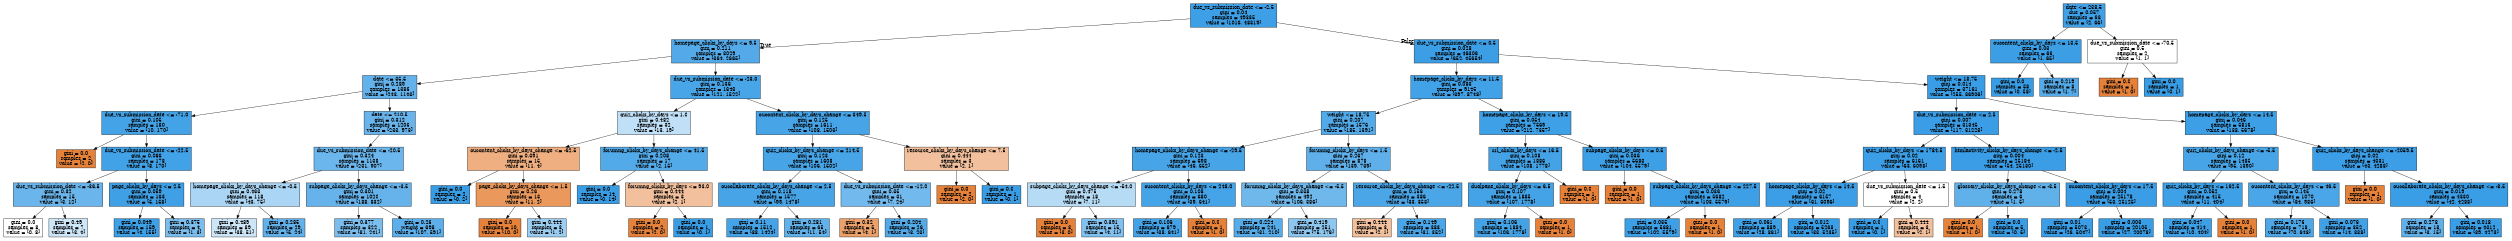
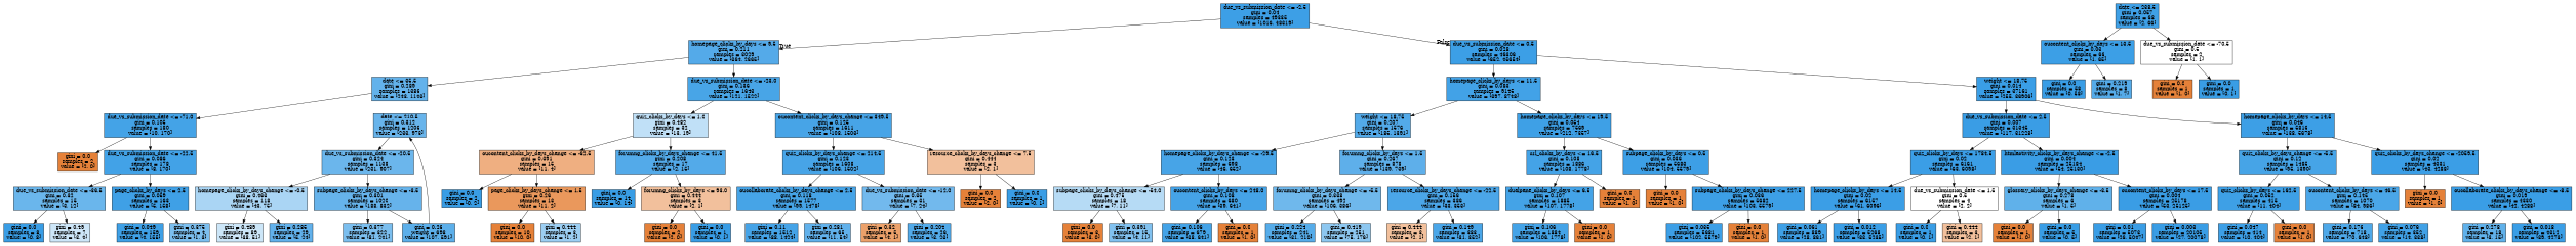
  digraph {
    node [color=black fillcolor="#e58139ff" shape=box style=filled]
    n1 [fillcolor="#399de5fa" label="due_vs_submission_date <= -2.5\ngini = 0.04\nsamples = 49335\nvalue = [1016, 48319]"]
    n2 [fillcolor="#399de5dc" label="homepage_clicks_by_days <= 9.5\ngini = 0.211\nsamples = 3029\nvalue = [364, 2665]"]
    n3 [fillcolor="#399de5fb" label="due_vs_submission_date <= 0.5\ngini = 0.028\nsamples = 46306\nvalue = [652, 45654]"]
    n4 [fillcolor="#399de5c9" label="date <= 35.5\ngini = 0.289\nsamples = 1386\nvalue = [243, 1143]"]
    n5 [fillcolor="#399de5eb" label="due_vs_submission_date <= -23.0\ngini = 0.136\nsamples = 1643\nvalue = [121, 1522]"]
    n6 [fillcolor="#399de5f3" label="homepage_clicks_by_days <= 11.5\ngini = 0.083\nsamples = 9145\nvalue = [397, 8748]"]
    n7 [fillcolor="#399de5fd" label="weight <= 18.75\ngini = 0.014\nsamples = 37161\nvalue = [255, 36906]"]
    n8 [fillcolor="#399de5f0" label="due_vs_submission_date <= -71.0\ngini = 0.105\nsamples = 180\nvalue = [10, 170]"]
    n9 [fillcolor="#399de5c2" label="date <= 210.5\ngini = 0.312\nsamples = 1206\nvalue = [233, 973]"]
    n10 [fillcolor="#399de551" label="quiz_clicks_by_days <= 1.0\ngini = 0.482\nsamples = 32\nvalue = [13, 19]"]
    n11 [fillcolor="#399de5ed" label="oucontent_clicks_by_days_change <= 349.5\ngini = 0.125\nsamples = 1611\nvalue = [108, 1503]"]
    n12 [label="gini = 0.0\nsamples = 2\nvalue = [2, 0]"]
    n13 [fillcolor="#399de5f3" label="due_vs_submission_date <= -22.5\ngini = 0.086\nsamples = 178\nvalue = [8, 170]"]
    n14 [fillcolor="#399de5be" label="due_vs_submission_date <= -20.5\ngini = 0.324\nsamples = 1138\nvalue = [231, 907]"]
    n15 [fillcolor="#399de5bf" label="due_vs_submission_date <= -36.5\ngini = 0.32\nsamples = 15\nvalue = [3, 12]"]
    n16 [fillcolor="#399de5f7" label="page_clicks_by_days <= 2.5\ngini = 0.059\nsamples = 163\nvalue = [5, 158]"]
-   n17 [fillcolor="#e5813900" label="gini = 0.0\nsamples = 8\nvalue = [0, 8]"]
+   n17 [fillcolor="#399de5ff" label="gini = 0.0\nsamples = 8\nvalue = [0, 8]"]
    n18 [fillcolor="#399de540" label="gini = 0.49\nsamples = 7\nvalue = [3, 4]"]
    n19 [fillcolor="#399de5f8" label="gini = 0.049\nsamples = 159\nvalue = [4, 155]"]
    n20 [fillcolor="#399de5aa" label="gini = 0.375\nsamples = 4\nvalue = [1, 3]"]
    n21 [fillcolor="#399de56d" label="homepage_clicks_by_days_change <= -0.5\ngini = 0.463\nsamples = 118\nvalue = [43, 75]"]
    n22 [fillcolor="#399de5c5" label="subpage_clicks_by_days_change <= -3.5\ngini = 0.301\nsamples = 1020\nvalue = [188, 832]"]
-   n23 [fillcolor="#399de5f7" label="date <= 238.5\ndue = 0.057\nsamples = 68\nvalue = [2, 66]"]
+   n23 [fillcolor="#399de5f7" label="date <= 238.5\ngini = 0.057\nsamples = 68\nvalue = [2, 66]"]
    n24 [fillcolor="#399de5fb" label="oucontent_clicks_by_days <= 13.5\ngini = 0.03\nsamples = 66\nvalue = [1, 65]"]
    n25 [fillcolor="#e5813900" label="due_vs_submission_date <= -70.5\ngini = 0.5\nsamples = 2\nvalue = [1, 1]"]
    n26 [fillcolor="#399de541" label="gini = 0.489\nsamples = 89\nvalue = [38, 51]"]
    n27 [fillcolor="#399de5ca" label="gini = 0.285\nsamples = 29\nvalue = [5, 24]"]
    n28 [fillcolor="#399de5d1" label="gini = 0.26\nweight = 698\nvalue = [107, 591]"]
    n29 [fillcolor="#399de5a9" label="gini = 0.377\nsamples = 322\nvalue = [81, 241]"]
    n30 [fillcolor="#399de5ff" label="gini = 0.0\nsamples = 58\nvalue = [0, 58]"]
    n31 [fillcolor="#399de5db" label="gini = 0.219\nsamples = 8\nvalue = [1, 7]"]
    n32 [label="gini = 0.0\nsamples = 1\nvalue = [1, 0]"]
    n33 [fillcolor="#399de5ff" label="gini = 0.0\nsamples = 1\nvalue = [0, 1]"]
    n34 [fillcolor="#e58139a2" label="oucontent_clicks_by_days_change <= -62.5\ngini = 0.391\nsamples = 15\nvalue = [11, 4]"]
    n35 [fillcolor="#399de5dd" label="forumng_clicks_by_days_change <= 41.5\ngini = 0.208\nsamples = 17\nvalue = [2, 15]"]
    n36 [fillcolor="#399de5ed" label="quiz_clicks_by_days_change <= 214.5\ngini = 0.123\nsamples = 1608\nvalue = [106, 1502]"]
    n37 [fillcolor="#e581397f" label="resource_clicks_by_days_change <= 7.5\ngini = 0.444\nsamples = 3\nvalue = [2, 1]"]
    n38 [fillcolor="#399de5ff" label="gini = 0.0\nsamples = 2\nvalue = [0, 2]"]
    n39 [fillcolor="#e58139d1" label="page_clicks_by_days_change <= 1.5\ngini = 0.26\nsamples = 13\nvalue = [11, 2]"]
    n40 [fillcolor="#399de5ff" label="gini = 0.0\nsamples = 14\nvalue = [0, 14]"]
    n41 [fillcolor="#e581397f" label="forumng_clicks_by_days <= 93.0\ngini = 0.444\nsamples = 3\nvalue = [2, 1]"]
    n42 [label="gini = 0.0\nsamples = 10\nvalue = [10, 0]"]
    n43 [fillcolor="#399de57f" label="gini = 0.444\nsamples = 3\nvalue = [1, 2]"]
    n44 [label="gini = 0.0\nsamples = 2\nvalue = [2, 0]"]
    n45 [fillcolor="#399de5ff" label="gini = 0.0\nsamples = 1\nvalue = [0, 1]"]
    n46 [fillcolor="#399de5ee" label="oucollaborate_clicks_by_days_change <= 2.5\ngini = 0.118\nsamples = 1577\nvalue = [99, 1478]"]
    n47 [fillcolor="#399de5b5" label="due_vs_submission_date <= -12.0\ngini = 0.35\nsamples = 31\nvalue = [7, 24]"]
    n48 [label="gini = 0.0\nsamples = 2\nvalue = [2, 0]"]
    n49 [fillcolor="#399de5ff" label="gini = 0.0\nsamples = 1\nvalue = [0, 1]"]
    n50 [fillcolor="#399de5ef" label="gini = 0.11\nsamples = 1512\nvalue = [88, 1424]"]
    n51 [fillcolor="#399de5cb" label="gini = 0.281\nsamples = 65\nvalue = [11, 54]"]
    n52 [fillcolor="#e58139bf" label="gini = 0.32\nsamples = 5\nvalue = [4, 1]"]
    n53 [fillcolor="#399de5de" label="gini = 0.204\nsamples = 26\nvalue = [3, 23]"]
    n54 [fillcolor="#399de5dd" label="weight <= 18.75\ngini = 0.207\nsamples = 1576\nvalue = [185, 1391]"]
    n55 [fillcolor="#399de5f8" label="homepage_clicks_by_days <= 19.5\ngini = 0.054\nsamples = 7569\nvalue = [212, 7357]"]
    n56 [fillcolor="#399de5fe" label="due_vs_submission_date <= 2.5\ngini = 0.007\nsamples = 31345\nvalue = [117, 31228]"]
    n57 [fillcolor="#399de5f9" label="homepage_clicks_by_days <= 14.5\ngini = 0.046\nsamples = 5816\nvalue = [138, 5678]"]
    n58 [fillcolor="#399de5ed" label="homepage_clicks_by_days_change <= -29.5\ngini = 0.123\nsamples = 698\nvalue = [46, 652]"]
    n59 [fillcolor="#399de5cf" label="forumng_clicks_by_days <= 1.5\ngini = 0.267\nsamples = 878\nvalue = [139, 739]"]
    n60 [fillcolor="#399de5f0" label="url_clicks_by_days <= 16.5\ngini = 0.108\nsamples = 1886\nvalue = [108, 1778]"]
    n61 [fillcolor="#399de5fa" label="subpage_clicks_by_days <= 0.5\ngini = 0.036\nsamples = 5683\nvalue = [104, 5579]"]
    n62 [fillcolor="#399de55d" label="subpage_clicks_by_days_change <= -54.0\ngini = 0.475\nsamples = 18\nvalue = [7, 11]"]
    n63 [fillcolor="#399de5ef" label="oucontent_clicks_by_days <= 248.0\ngini = 0.108\nsamples = 680\nvalue = [39, 641]"]
    n64 [fillcolor="#399de5b9" label="forumng_clicks_by_days_change <= -5.5\ngini = 0.338\nsamples = 492\nvalue = [106, 386]"]
    n65 [fillcolor="#399de5e7" label="resource_clicks_by_days_change <= -22.5\ngini = 0.156\nsamples = 386\nvalue = [33, 353]"]
    n66 [label="gini = 0.0\nsamples = 3\nvalue = [3, 0]"]
    n67 [fillcolor="#399de5a2" label="gini = 0.391\nsamples = 15\nvalue = [4, 11]"]
    n68 [fillcolor="#399de5f0" label="gini = 0.106\nsamples = 679\nvalue = [38, 641]"]
    n69 [label="gini = 0.0\nsamples = 1\nvalue = [1, 0]"]
    n70 [fillcolor="#399de5d9" label="gini = 0.224\nsamples = 241\nvalue = [31, 210]"]
    n71 [fillcolor="#399de592" label="gini = 0.419\nsamples = 251\nvalue = [75, 176]"]
    n72 [fillcolor="#e581397f" label="gini = 0.444\nsamples = 3\nvalue = [2, 1]"]
    n73 [fillcolor="#399de5e9" label="gini = 0.149\nsamples = 383\nvalue = [31, 352]"]
    n74 [fillcolor="#399de5f0" label="dualpane_clicks_by_days <= 6.5\ngini = 0.107\nsamples = 1885\nvalue = [107, 1778]"]
    n75 [label="gini = 0.0\nsamples = 1\nvalue = [1, 0]"]
    n76 [label="gini = 0.0\nsamples = 1\nvalue = [1, 0]"]
    n77 [fillcolor="#399de5fa" label="subpage_clicks_by_days_change <= 227.5\ngini = 0.036\nsamples = 5682\nvalue = [103, 5579]"]
    n78 [fillcolor="#399de5f0" label="gini = 0.106\nsamples = 1884\nvalue = [106, 1778]"]
    n79 [label="gini = 0.0\nsamples = 1\nvalue = [1, 0]"]
    n80 [fillcolor="#399de5fa" label="gini = 0.035\nsamples = 5681\nvalue = [102, 5579]"]
    n81 [label="gini = 0.0\nsamples = 1\nvalue = [1, 0]"]
    n82 [fillcolor="#399de5fc" label="quiz_clicks_by_days <= 1784.5\ngini = 0.02\nsamples = 6161\nvalue = [63, 6098]"]
    n83 [fillcolor="#399de5fe" label="htmlactivity_clicks_by_days_change <= -2.5\ngini = 0.004\nsamples = 25184\nvalue = [54, 25130]"]
    n84 [fillcolor="#399de5ee" label="quiz_clicks_by_days_change <= -5.5\ngini = 0.12\nsamples = 1485\nvalue = [95, 1390]"]
    n85 [fillcolor="#399de5fc" label="quiz_clicks_by_days_change <= -2059.5\ngini = 0.02\nsamples = 4331\nvalue = [43, 4288]"]
    n86 [fillcolor="#399de5fc" label="homepage_clicks_by_days <= 14.5\ngini = 0.02\nsamples = 6157\nvalue = [61, 6096]"]
    n87 [fillcolor="#e5813900" label="due_vs_submission_date <= 1.5\ngini = 0.5\nsamples = 4\nvalue = [2, 2]"]
    n88 [fillcolor="#399de5cc" label="glossary_clicks_by_days_change <= -3.5\ngini = 0.278\nsamples = 6\nvalue = [1, 5]"]
    n89 [fillcolor="#399de5fe" label="oucontent_clicks_by_days <= 17.5\ngini = 0.004\nsamples = 25178\nvalue = [53, 25125]"]
    n90 [fillcolor="#399de5f7" label="gini = 0.061\nsamples = 889\nvalue = [28, 861]"]
    n91 [fillcolor="#399de5fd" label="gini = 0.012\nsamples = 5268\nvalue = [33, 5235]"]
    n92 [fillcolor="#399de5ff" label="gini = 0.0\nsamples = 1\nvalue = [0, 1]"]
    n93 [fillcolor="#e581397f" label="gini = 0.444\nsamples = 3\nvalue = [2, 1]"]
    n94 [label="gini = 0.0\nsamples = 1\nvalue = [1, 0]"]
    n95 [fillcolor="#399de5ff" label="gini = 0.0\nsamples = 5\nvalue = [0, 5]"]
    n96 [fillcolor="#399de5fe" label="gini = 0.01\nsamples = 5073\nvalue = [26, 5047]"]
    n97 [fillcolor="#399de5ff" label="gini = 0.003\nsamples = 20105\nvalue = [27, 20078]"]
    n98 [fillcolor="#399de5f8" label="quiz_clicks_by_days <= 162.5\ngini = 0.052\nsamples = 415\nvalue = [11, 404]"]
    n99 [fillcolor="#399de5e9" label="oucontent_clicks_by_days <= 46.5\ngini = 0.145\nsamples = 1070\nvalue = [84, 986]"]
    n100 [label="gini = 0.0\nsamples = 1\nvalue = [1, 0]"]
    n101 [fillcolor="#399de5fd" label="oucollaborate_clicks_by_days_change <= -8.5\ngini = 0.019\nsamples = 4330\nvalue = [42, 4288]"]
    n102 [fillcolor="#399de5f9" label="gini = 0.047\nsamples = 414\nvalue = [10, 404]"]
    n103 [label="gini = 0.0\nsamples = 1\nvalue = [1, 0]"]
    n104 [fillcolor="#399de5e3" label="gini = 0.176\nsamples = 718\nvalue = [70, 648]"]
    n105 [fillcolor="#399de5f4" label="gini = 0.076\nsamples = 352\nvalue = [14, 338]"]
    n106 [fillcolor="#399de5cc" label="gini = 0.278\nsamples = 18\nvalue = [3, 15]"]
    n107 [fillcolor="#399de5fd" label="gini = 0.018\nsamples = 4312\nvalue = [39, 4273]"]
    n1 -> n2 [headlabel=True labelangle=45 labeldistance=2.5]
    n1 -> n3 [headlabel=False labelangle=-45 labeldistance=2.5]
    n2 -> n4
    n2 -> n5
    n3 -> n6
    n3 -> n7
    n4 -> n8
-   n4 -> n9
+   n28 -> n9
    n5 -> n10
    n5 -> n11
    n6 -> n54
    n6 -> n55
    n7 -> n56
    n7 -> n57
    n8 -> n12
    n8 -> n13
    n9 -> n14
    n10 -> n34
    n10 -> n35
    n11 -> n36
    n11 -> n37
    n13 -> n15
    n13 -> n16
    n14 -> n21
    n14 -> n22
    n15 -> n17
    n15 -> n18
    n16 -> n19
    n16 -> n20
    n21 -> n26
    n21 -> n27
    n22 -> n28
    n22 -> n29
    n23 -> n24
    n23 -> n25
    n24 -> n30
    n24 -> n31
    n25 -> n32
    n25 -> n33
    n34 -> n38
    n34 -> n39
    n35 -> n40
    n35 -> n41
    n36 -> n46
    n36 -> n47
    n37 -> n48
    n37 -> n49
    n39 -> n42
    n39 -> n43
    n41 -> n44
    n41 -> n45
    n46 -> n50
    n46 -> n51
    n47 -> n52
    n47 -> n53
    n54 -> n58
    n54 -> n59
    n55 -> n60
    n55 -> n61
    n56 -> n82
    n56 -> n83
    n57 -> n84
    n57 -> n85
    n58 -> n62
    n58 -> n63
    n59 -> n64
    n59 -> n65
    n60 -> n74
    n60 -> n75
    n61 -> n76
    n61 -> n77
    n62 -> n66
    n62 -> n67
    n63 -> n68
    n63 -> n69
    n64 -> n70
    n64 -> n71
    n65 -> n72
    n65 -> n73
    n74 -> n78
    n74 -> n79
    n77 -> n80
    n77 -> n81
    n82 -> n86
    n82 -> n87
    n83 -> n88
    n83 -> n89
    n84 -> n98
    n84 -> n99
    n85 -> n100
    n85 -> n101
    n86 -> n90
    n86 -> n91
    n87 -> n92
    n87 -> n93
    n88 -> n94
    n88 -> n95
    n89 -> n96
    n89 -> n97
    n98 -> n102
    n98 -> n103
    n99 -> n104
    n99 -> n105
    n101 -> n106
    n101 -> n107
  }
